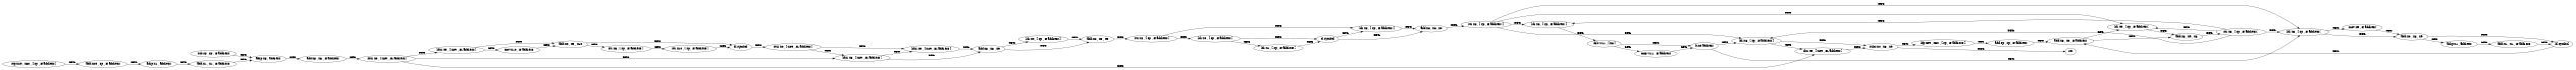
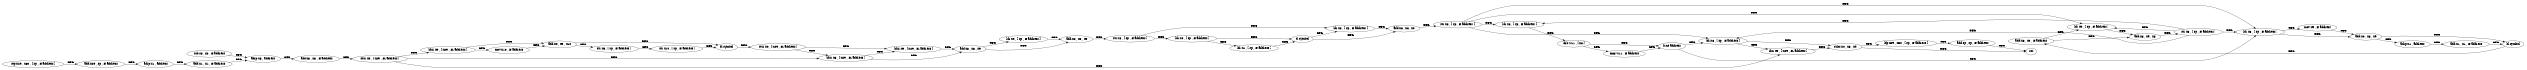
  digraph {
    rankdir=LR
    n1 [label="sub sp , sp , # address"]
    n2 [label="adrp x8 , address"]
    n3 [label="stp x29 , x30 , [ sp , # address ]"]
    n4 [label="add x29 , sp , # address"]
    n5 [label="adrp x1 , address"]
    n6 [label="add x1 , x1 , # address"]
    n7 [label="add x8 , x8 , # address"]
    n8 [label="stur x0 , [ x29 , #- address ]"]
    n9 [label="ldur x9 , [ x29 , #- address ]"]
    n10 [label="ldur x8 , [ x29 , #- address ]"]
    n11 [label="ldur x9 , [ x29 , #- address ]"]
    n12 [label="mov x10 , # address"]
    n13 [label="add x0 , x9 , x10"]
    n14 [label="ldur x9 , [ x29 , #- address ]"]
    n15 [label="add x8 , x8 , x9"]
    n16 [label="subs x0 , x8 , x9"]
    n17 [label="str x8 , [ sp , # address ]"]
    n18 [label="bl symbol"]
    n19 [label="str x10 , [ sp , # address ]"]
    n20 [label="stur x0 , [ x29 , #- address ]"]
    n21 [label="ldr x9 , [ sp , # address ]"]
    n22 [label="add x8 , x8 , x9"]
    n23 [label="str x8 , [ sp , # address ]"]
    n24 [label="ldr x0 , [ sp , # address ]"]
    n25 [label="ldr x8 , [ sp , # address ]"]
    n26 [label="ldr x1 , [ sp , # address ]"]
    n27 [label="bl symbol"]
    n28 [label="add x8 , x8 , x0"]
    n29 [label="str x8 , [ sp , # address ]"]
    n30 [label="ldr x8 , [ sp , # address ]"]
    n31 [label="ldr x8 , [ sp , # address ]"]
    n32 [label="ldr x8 , [ sp , # address ]"]
    n33 [label="ldr x9 , [ sp , # address ]"]
    n34 [label="ldrb w11 , [ x8 ]"]
    n35 [label="mov x9 , # address"]
    n36 [label="add x0 , x8 , x9"]
    n37 [label="add x8 , x9 , x8"]
    n38 [label="cmp w11 , # address"]
    n39 [label="b.ne address"]
    n40 [label="ldp x29 , x30 , [ sp , # address ]"]
    n41 [label=ret]
    n42 [label="adrp x1 , address"]
    n43 [label="bl symbol"]
    n44 [label="add sp , sp , # address"]
    n45 [label="add x1 , x1 , # address"]
    n46 [label="add x8 , x0 , # address"]
    n47 [label="str x8 , [ sp , # address ]"]
    n1 -> n2 [label=CFG]
    n2 -> n7 [label=CFG]
    n3 -> n4 [label=CFG]
    n4 -> n5 [label=CFG]
    n5 -> n6 [label=CFG]
    n6 -> n2 [label=CFG]
    n7 -> n8 [label=CFG]
    n8 -> n9 [label=DFG]
    n8 -> n10 [label=DFG]
    n8 -> n11 [label=DFG]
    n9 -> n12 [label=CFG]
    n9 -> n13 [label=DFG]
    n10 -> n14 [label=CFG]
    n10 -> n15 [label=DFG]
    n11 -> n16 [label=DFG]
    n12 -> n13 [label=CFG]
    n13 -> n17 [label=CFG]
    n13 -> n18 [label=DFG]
    n14 -> n15 [label=DFG]
    n15 -> n21 [label=CFG]
    n15 -> n22 [label=DFG]
    n16 -> n40 [label=CFG]
    n16 -> n41 [label=DFG]
    n17 -> n19 [label=CFG]
    n18 -> n20 [label=DFG]
    n19 -> n18 [label=CFG]
    n20 -> n10 [label=CFG]
    n20 -> n14 [label=DFG]
    n21 -> n22 [label=CFG]
    n22 -> n23 [label=DFG]
    n23 -> n24 [label=DFG]
    n23 -> n25 [label=DFG]
    n24 -> n26 [label=CFG]
    n24 -> n27 [label=DFG]
    n25 -> n28 [label=DFG]
    n26 -> n27 [label=CFG]
    n27 -> n25 [label=CFG]
    n27 -> n28 [label=DFG]
    n28 -> n29 [label=DFG]
    n29 -> n30 [label=DFG]
    n29 -> n31 [label=DFG]
    n29 -> n32 [label=DFG]
    n29 -> n33 [label=DFG]
    n30 -> n34 [label=DFG]
    n31 -> n11 [label=CFG]
    n31 -> n16 [label=DFG]
    n32 -> n35 [label=CFG]
    n32 -> n36 [label=DFG]
    n33 -> n37 [label=DFG]
    n34 -> n38 [label=CFG]
    n34 -> n39 [label=DFG]
    n35 -> n36 [label=CFG]
    n36 -> n42 [label=CFG]
    n36 -> n43 [label=DFG]
    n37 -> n47 [label=DFG]
    n38 -> n39 [label=CFG]
    n39 -> n31 [label=CFG]
    n39 -> n32 [label=CFG]
    n40 -> n44 [label=CFG]
    n42 -> n45 [label=CFG]
    n43 -> n46 [label=DFG]
-   n44 -> n46 [label=CFG]
+   n44 -> n41 [label=CFG]
    n45 -> n43 [label=CFG]
    n46 -> n33 [label=CFG]
    n46 -> n37 [label=CFG]
    n47 -> n30 [label=DFG]
    n47 -> n31 [label=DFG]
    n47 -> n32 [label=DFG]
    n47 -> n33 [label=DFG]
  }
